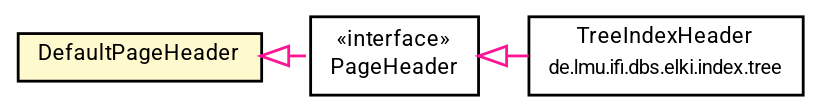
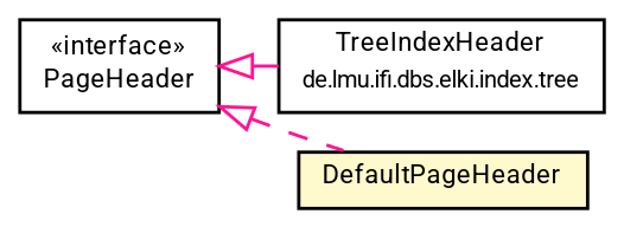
  digraph {
    nodesep=0.15
    rankdir=LR
    ranksep=0.25
    node [fontcolor=black fontname=Roboto fontsize=8 margin=0 shape=plaintext]
    edge [arrowtail=empty color=deeppink dir=back fontname=Roboto fontsize=7 labelfontname=Roboto labelfontsize=7]
    n1 [height=0 label=<<table title="de.lmu.ifi.dbs.elki.index.tree.TreeIndexHeader" border="0" cellborder="1" cellspacing="0" cellpadding="2" href="../index/tree/TreeIndexHeader.html" target="_parent"> 		<tr><td><table border="0" cellspacing="0" cellpadding="1"> 		<tr><td align="center" balign="center"> <font face="Roboto">TreeIndexHeader</font> </td></tr> 		<tr><td align="center" balign="center"> <font face="Roboto" point-size="7.0">de.lmu.ifi.dbs.elki.index.tree</font> </td></tr> 		</table></td></tr> 		</table>> width=0]
    n2 [height=0 label=<<table title="de.lmu.ifi.dbs.elki.persistent.DefaultPageHeader" border="0" cellborder="1" cellspacing="0" cellpadding="2" bgcolor="lemonChiffon" href="DefaultPageHeader.html" target="_parent"> 		<tr><td><table border="0" cellspacing="0" cellpadding="1"> 		<tr><td align="center" balign="center"> <font face="Roboto">DefaultPageHeader</font> </td></tr> 		</table></td></tr> 		</table>> width=0]
    n3 [height=0 label=<<table title="de.lmu.ifi.dbs.elki.persistent.PageHeader" border="0" cellborder="1" cellspacing="0" cellpadding="2" href="PageHeader.html" target="_parent"> 		<tr><td><table border="0" cellspacing="0" cellpadding="1"> 		<tr><td align="center" balign="center"> &#171;interface&#187; </td></tr> 		<tr><td align="center" balign="center"> <font face="Roboto">PageHeader</font> </td></tr> 		</table></td></tr> 		</table>> width=0]
    n3 -> n1 [style=solid weight=10]
-   n2 -> n3 [style=dashed weight=9]
+   n3 -> n2 [style=dashed weight=9]
  }
